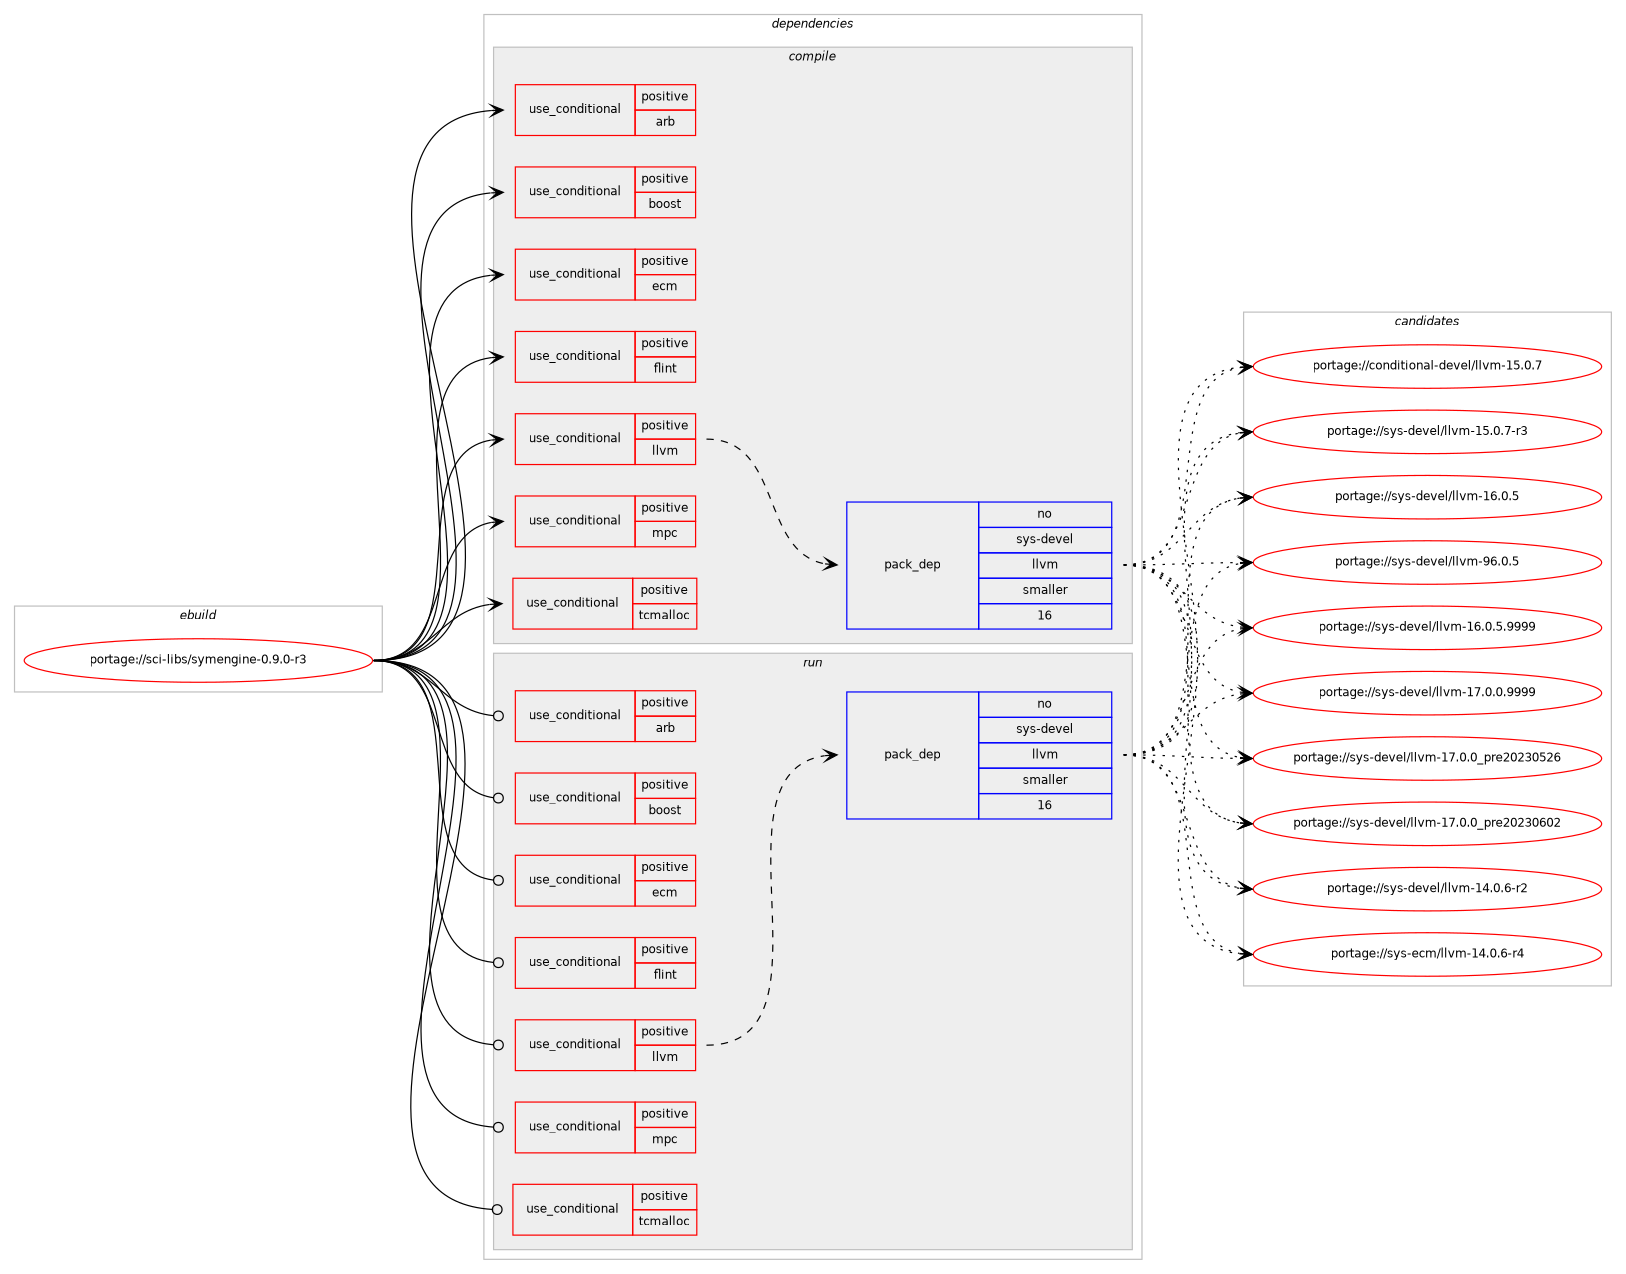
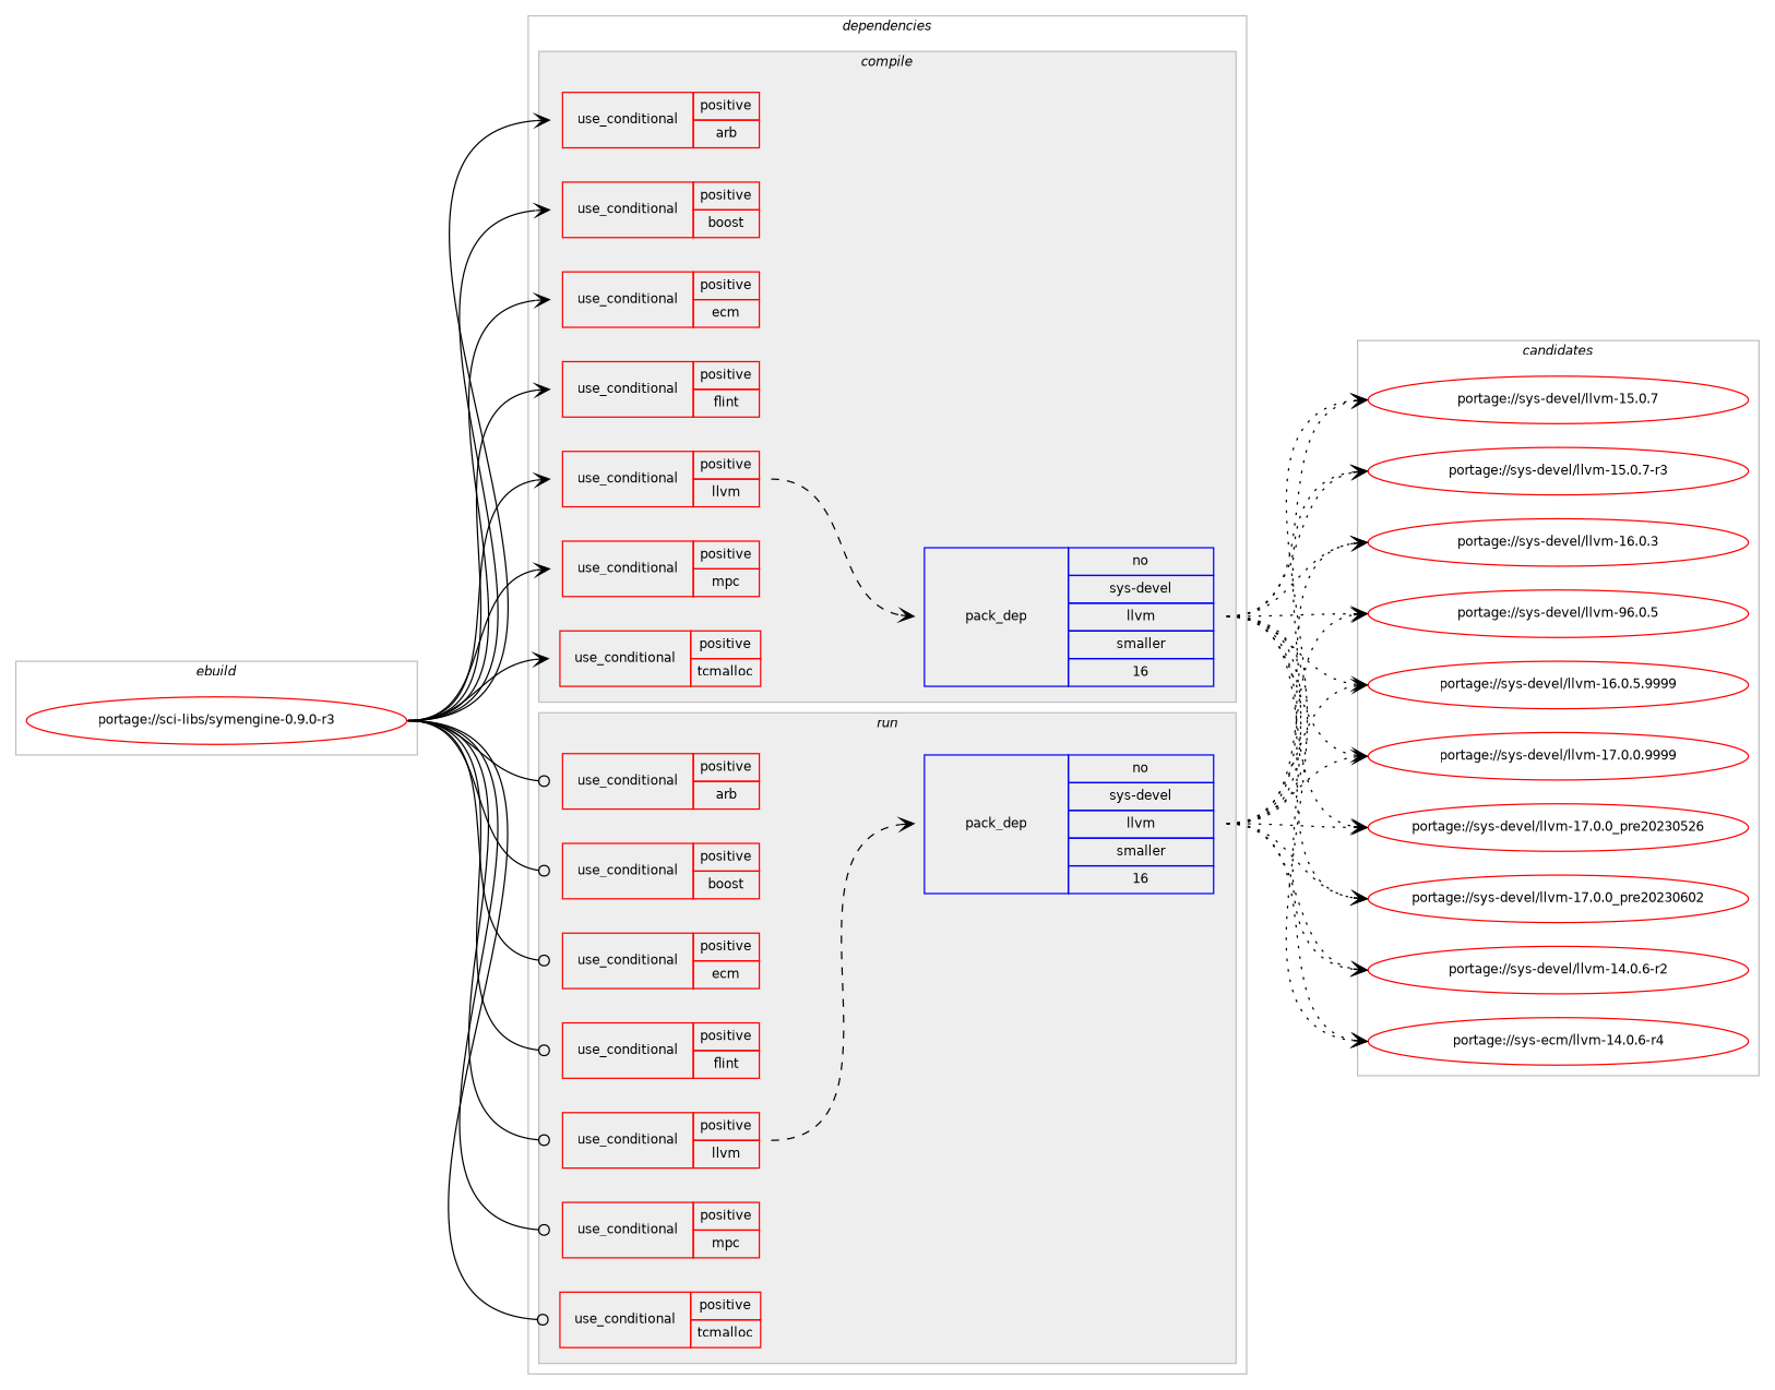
  digraph {
    compound=true
    concentrate=true
    fontname=Helvetica
    fontsize=10
    newrank=true
    rankdir=LR
    ranksep=1.5
    node [color=red fontname=Helvetica fontsize=10 shape=none]
    edge [arrowhead=vee headport=w style=dotted tailport=e weight=100]
    n1 [label="portage://sci-libs/symengine-0.9.0-r3" width=4 shape=""]
    n2 [label=<<TABLE BORDER="0" CELLBORDER="1" CELLSPACING="0" CELLPADDING="4"><TR><TD ROWSPAN="3" CELLPADDING="10">use_conditional</TD></TR><TR><TD>positive</TD></TR><TR><TD>arb</TD></TR></TABLE>>]
    n3 [label=<<TABLE BORDER="0" CELLBORDER="1" CELLSPACING="0" CELLPADDING="4"><TR><TD ROWSPAN="3" CELLPADDING="10">use_conditional</TD></TR><TR><TD>positive</TD></TR><TR><TD>boost</TD></TR></TABLE>>]
    n4 [label=<<TABLE BORDER="0" CELLBORDER="1" CELLSPACING="0" CELLPADDING="4"><TR><TD ROWSPAN="3" CELLPADDING="10">use_conditional</TD></TR><TR><TD>positive</TD></TR><TR><TD>ecm</TD></TR></TABLE>>]
    n5 [label=<<TABLE BORDER="0" CELLBORDER="1" CELLSPACING="0" CELLPADDING="4"><TR><TD ROWSPAN="3" CELLPADDING="10">use_conditional</TD></TR><TR><TD>positive</TD></TR><TR><TD>flint</TD></TR></TABLE>>]
    n6 [color=blue label=<<TABLE BORDER="0" CELLBORDER="1" CELLSPACING="0" CELLPADDING="4" WIDTH="220"><TR><TD ROWSPAN="6" CELLPADDING="30">pack_dep</TD></TR><TR><TD WIDTH="110">no</TD></TR><TR><TD>sys-devel</TD></TR><TR><TD>llvm</TD></TR><TR><TD>smaller</TD></TR><TR><TD>16</TD></TR></TABLE>>]
    n7 [label=<<TABLE BORDER="0" CELLBORDER="1" CELLSPACING="0" CELLPADDING="4"><TR><TD ROWSPAN="3" CELLPADDING="10">use_conditional</TD></TR><TR><TD>positive</TD></TR><TR><TD>llvm</TD></TR></TABLE>>]
    n8 [label=<<TABLE BORDER="0" CELLBORDER="1" CELLSPACING="0" CELLPADDING="4"><TR><TD ROWSPAN="3" CELLPADDING="10">use_conditional</TD></TR><TR><TD>positive</TD></TR><TR><TD>mpc</TD></TR></TABLE>>]
    n9 [label=<<TABLE BORDER="0" CELLBORDER="1" CELLSPACING="0" CELLPADDING="4"><TR><TD ROWSPAN="3" CELLPADDING="10">use_conditional</TD></TR><TR><TD>positive</TD></TR><TR><TD>tcmalloc</TD></TR></TABLE>>]
    n10 [label=<<TABLE BORDER="0" CELLBORDER="1" CELLSPACING="0" CELLPADDING="4"><TR><TD ROWSPAN="3" CELLPADDING="10">use_conditional</TD></TR><TR><TD>positive</TD></TR><TR><TD>arb</TD></TR></TABLE>>]
    n11 [label=<<TABLE BORDER="0" CELLBORDER="1" CELLSPACING="0" CELLPADDING="4"><TR><TD ROWSPAN="3" CELLPADDING="10">use_conditional</TD></TR><TR><TD>positive</TD></TR><TR><TD>boost</TD></TR></TABLE>>]
    n12 [label=<<TABLE BORDER="0" CELLBORDER="1" CELLSPACING="0" CELLPADDING="4"><TR><TD ROWSPAN="3" CELLPADDING="10">use_conditional</TD></TR><TR><TD>positive</TD></TR><TR><TD>ecm</TD></TR></TABLE>>]
    n13 [label=<<TABLE BORDER="0" CELLBORDER="1" CELLSPACING="0" CELLPADDING="4"><TR><TD ROWSPAN="3" CELLPADDING="10">use_conditional</TD></TR><TR><TD>positive</TD></TR><TR><TD>flint</TD></TR></TABLE>>]
    n14 [color=blue label=<<TABLE BORDER="0" CELLBORDER="1" CELLSPACING="0" CELLPADDING="4" WIDTH="220"><TR><TD ROWSPAN="6" CELLPADDING="30">pack_dep</TD></TR><TR><TD WIDTH="110">no</TD></TR><TR><TD>sys-devel</TD></TR><TR><TD>llvm</TD></TR><TR><TD>smaller</TD></TR><TR><TD>16</TD></TR></TABLE>>]
    n15 [label=<<TABLE BORDER="0" CELLBORDER="1" CELLSPACING="0" CELLPADDING="4"><TR><TD ROWSPAN="3" CELLPADDING="10">use_conditional</TD></TR><TR><TD>positive</TD></TR><TR><TD>llvm</TD></TR></TABLE>>]
    n16 [label=<<TABLE BORDER="0" CELLBORDER="1" CELLSPACING="0" CELLPADDING="4"><TR><TD ROWSPAN="3" CELLPADDING="10">use_conditional</TD></TR><TR><TD>positive</TD></TR><TR><TD>mpc</TD></TR></TABLE>>]
    n17 [label=<<TABLE BORDER="0" CELLBORDER="1" CELLSPACING="0" CELLPADDING="4"><TR><TD ROWSPAN="3" CELLPADDING="10">use_conditional</TD></TR><TR><TD>positive</TD></TR><TR><TD>tcmalloc</TD></TR></TABLE>>]
    n18 [label="portage://sys-devel/llvm-14.0.6-r2" width=4 shape=""]
    n19 [label="portage://sys-ecm/llvm-14.0.6-r4" width=4 shape=""]
-   n20 [label="portage://conditional-devel/llvm-15.0.7" width=4 shape=""]
+   n20 [label="portage://sys-devel/llvm-15.0.7" width=4 shape=""]
    n21 [label="portage://sys-devel/llvm-15.0.7-r3" width=4 shape=""]
-   n22 [label="portage://sys-devel/llvm-16.0.5" width=4 shape=""]
+   n22 [label="portage://sys-devel/llvm-16.0.3" width=4 shape=""]
    n23 [label="portage://sys-devel/llvm-96.0.5" width=4 shape=""]
    n24 [label="portage://sys-devel/llvm-16.0.5.9999" width=4 shape=""]
    n25 [label="portage://sys-devel/llvm-17.0.0.9999" width=4 shape=""]
    n26 [label="portage://sys-devel/llvm-17.0.0_pre20230526" width=4 shape=""]
    n27 [label="portage://sys-devel/llvm-17.0.0_pre20230602" width=4 shape=""]
    subgraph cluster_1 {
      color=gray
      label=<<i>ebuild</i>>
      rank=same
      n1
    }
    subgraph cluster_2 {
      color=gray
      label=<<i>dependencies</i>>
      subgraph cluster_3 {
        color=gray
        fillcolor="#eeeeee"
        label=<<i>compile</i>>
        style=filled
        subgraph sub_4 {
          color=gray
          fillcolor="#eeeeee"
          label=<<i>compile</i>>
          style=filled
          n2
        }
        subgraph sub_5 {
          color=gray
          fillcolor="#eeeeee"
          label=<<i>compile</i>>
          style=filled
          n3
        }
        subgraph sub_6 {
          color=gray
          fillcolor="#eeeeee"
          label=<<i>compile</i>>
          style=filled
          n4
        }
        subgraph sub_7 {
          color=gray
          fillcolor="#eeeeee"
          label=<<i>compile</i>>
          style=filled
          n5
        }
        subgraph sub_8 {
          color=gray
          fillcolor="#eeeeee"
          label=<<i>compile</i>>
          style=filled
          n7
          subgraph sub_9 {
            color=gray
            fillcolor="#eeeeee"
            label=<<i>compile</i>>
            style=filled
            n6
          }
        }
        subgraph sub_10 {
          color=gray
          fillcolor="#eeeeee"
          label=<<i>compile</i>>
          style=filled
          n8
        }
        subgraph sub_11 {
          color=gray
          fillcolor="#eeeeee"
          label=<<i>compile</i>>
          style=filled
          n9
        }
      }
      subgraph cluster_12 {
        color=gray
        fillcolor="#eeeeee"
        label=<<i>compile and run</i>>
        style=filled
      }
      subgraph cluster_13 {
        color=gray
        fillcolor="#eeeeee"
        label=<<i>run</i>>
        style=filled
        subgraph sub_14 {
          color=gray
          fillcolor="#eeeeee"
          label=<<i>run</i>>
          style=filled
          n10
        }
        subgraph sub_15 {
          color=gray
          fillcolor="#eeeeee"
          label=<<i>run</i>>
          style=filled
          n11
        }
        subgraph sub_16 {
          color=gray
          fillcolor="#eeeeee"
          label=<<i>run</i>>
          style=filled
          n12
        }
        subgraph sub_17 {
          color=gray
          fillcolor="#eeeeee"
          label=<<i>run</i>>
          style=filled
          n13
        }
        subgraph sub_18 {
          color=gray
          fillcolor="#eeeeee"
          label=<<i>run</i>>
          style=filled
          n15
          subgraph sub_19 {
            color=gray
            fillcolor="#eeeeee"
            label=<<i>run</i>>
            style=filled
            n14
          }
        }
        subgraph sub_20 {
          color=gray
          fillcolor="#eeeeee"
          label=<<i>run</i>>
          style=filled
          n16
        }
        subgraph sub_21 {
          color=gray
          fillcolor="#eeeeee"
          label=<<i>run</i>>
          style=filled
          n17
        }
      }
    }
    subgraph cluster_22 {
      color=gray
      label=<<i>candidates</i>>
      rank=same
      subgraph sub_23 {
        color=black
        label=<<i>candidates</i>>
        nodesep=1
        rank=same
        n18
        n19
        n20
        n21
        n22
        n23
        n24
        n25
        n26
        n27
      }
      subgraph sub_24 {
        color=black
        label=<<i>candidates</i>>
        nodesep=1
        rank=same
        n18
        n19
        n20
        n21
        n22
        n23
        n24
        n25
        n26
        n27
      }
    }
    n1 -> n2 [style=solid weight=20]
    n1 -> n3 [style=solid weight=20]
    n1 -> n4 [style=solid weight=20]
    n1 -> n5 [style=solid weight=20]
    n1 -> n7 [style=solid weight=20]
    n1 -> n8 [style=solid weight=20]
    n1 -> n9 [style=solid weight=20]
    n1 -> n10 [arrowhead=odot style=solid weight=20]
    n1 -> n11 [arrowhead=odot style=solid weight=20]
    n1 -> n12 [arrowhead=odot style=solid weight=20]
    n1 -> n13 [arrowhead=odot style=solid weight=20]
    n1 -> n15 [arrowhead=odot style=solid weight=20]
    n1 -> n16 [arrowhead=odot style=solid weight=20]
    n1 -> n17 [arrowhead=odot style=solid weight=20]
    n6 -> n18
    n6 -> n19
    n6 -> n20
    n6 -> n21
    n6 -> n22
    n6 -> n23
    n6 -> n24
    n6 -> n25
    n6 -> n26
    n6 -> n27
    n7 -> n6 [style=dashed weight=20]
    n14 -> n18
    n14 -> n19
    n14 -> n20
    n14 -> n21
    n14 -> n22
    n14 -> n23
    n14 -> n24
    n14 -> n25
    n14 -> n26
    n14 -> n27
    n15 -> n14 [style=dashed weight=20]
  }
